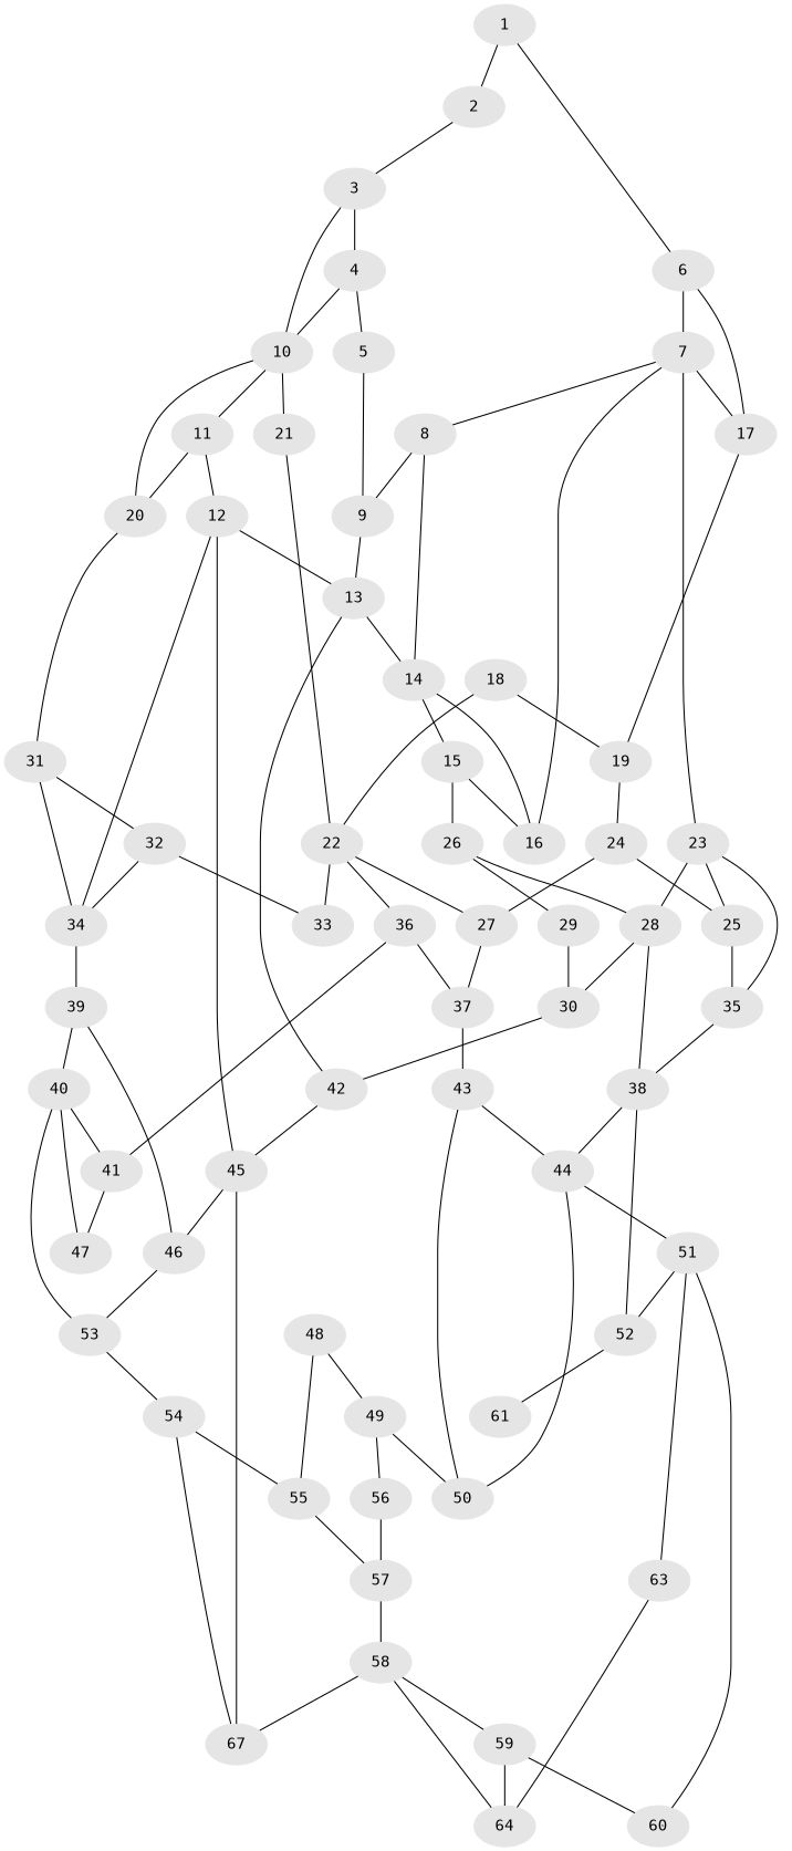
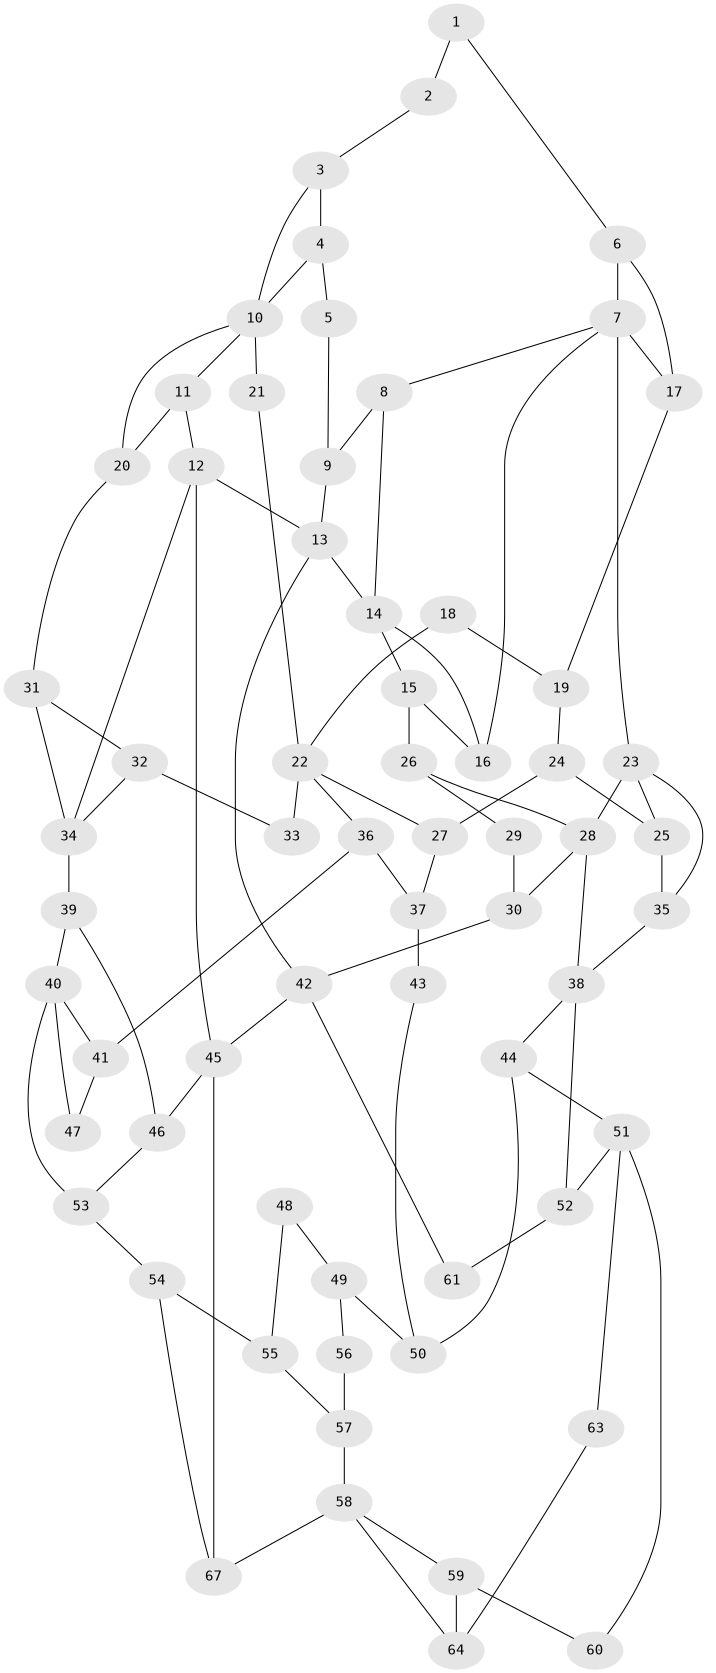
  graph {
    fontname="DejaVu Sans Mono"
    node [color=gray90 fontname="DejaVu Sans Mono" style=filled]
    edge [fontname="DejaVu Sans Mono" weight=1.0]
    1
    2
    6
    3
    7
    17
    4
    10
    18
    19
    22
    5
    11
    20
    21
    9
    13
    8
    16
    23
    14
    25
    28
    35
    15
    42
    12
    31
    34
    45
    39
    46
    n33 [label=67]
    61
    26
    29
    24
    27
    33
    36
    32
    37
    41
    30
    38
    43
    44
    52
    40
    47
    50
    51
    53
    54
    60
    63
    48
    49
    55
    56
    57
    64
    58
    59
    1 -- 2
    1 -- 6
    2 -- 3
    6 -- 7
    6 -- 17
    3 -- 4
    3 -- 10
    7 -- 17
    7 -- 8
    7 -- 16
    7 -- 23 [weight=2.0]
    17 -- 19
    4 -- 10
    4 -- 5
    10 -- 11
    10 -- 20
    10 -- 21 [weight=2.0]
    18 -- 19
    18 -- 22
    19 -- 24
    22 -- 27
    22 -- 33 [weight=2.0]
    22 -- 36
    5 -- 9
    11 -- 20
    11 -- 12
    20 -- 31
    21 -- 22
    9 -- 13
    13 -- 14
    13 -- 42
    8 -- 9
    8 -- 14
    23 -- 25
    23 -- 28 [weight=2.0]
    23 -- 35
    14 -- 16
    14 -- 15
    25 -- 35
    28 -- 30
    28 -- 38
    35 -- 38
    15 -- 16
    15 -- 26 [weight=2.0]
    42 -- 45
+   42 -- 61
    12 -- 13
    12 -- 34
    12 -- 45
    31 -- 34
    31 -- 32
    34 -- 39 [weight=2.0]
    45 -- 46
    45 -- n33
    39 -- 46
    39 -- 40 [weight=2.0]
    46 -- 53
    26 -- 28
    26 -- 29 [weight=2.0]
    29 -- 30
    24 -- 25
    24 -- 27
    27 -- 37
    36 -- 37
    36 -- 41
    32 -- 34
    32 -- 33
    37 -- 43
    41 -- 47
    30 -- 42
    38 -- 44
    38 -- 52
-   43 -- 44
    43 -- 50
    44 -- 50
    44 -- 51 [weight=2.0]
    52 -- 61 [weight=2.0]
    40 -- 41
    40 -- 47
    40 -- 53 [weight=2.0]
    51 -- 52 [weight=2.0]
    51 -- 60
    51 -- 63
    53 -- 54
    54 -- n33
    54 -- 55
    63 -- 64
    48 -- 49
    48 -- 55
    49 -- 50
    49 -- 56
    55 -- 57
    56 -- 57 [weight=2.0]
    57 -- 58 [weight=3.0]
    58 -- n33
    58 -- 64
    58 -- 59
    59 -- 60
    59 -- 64
  }
